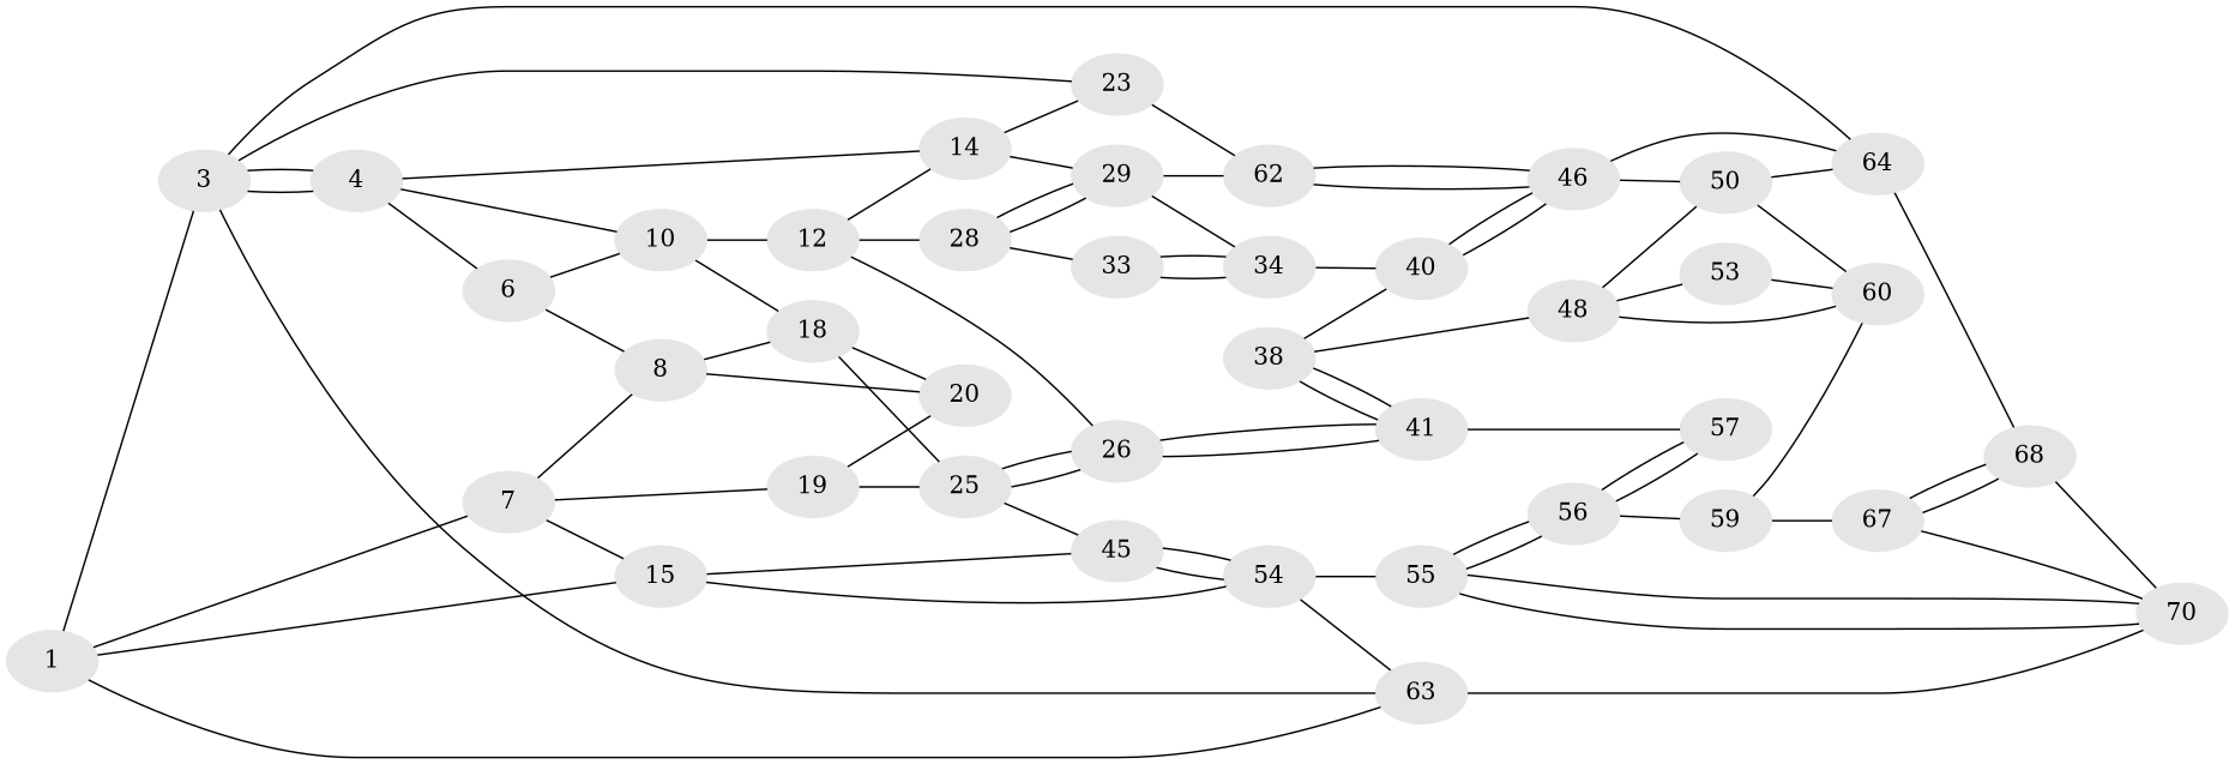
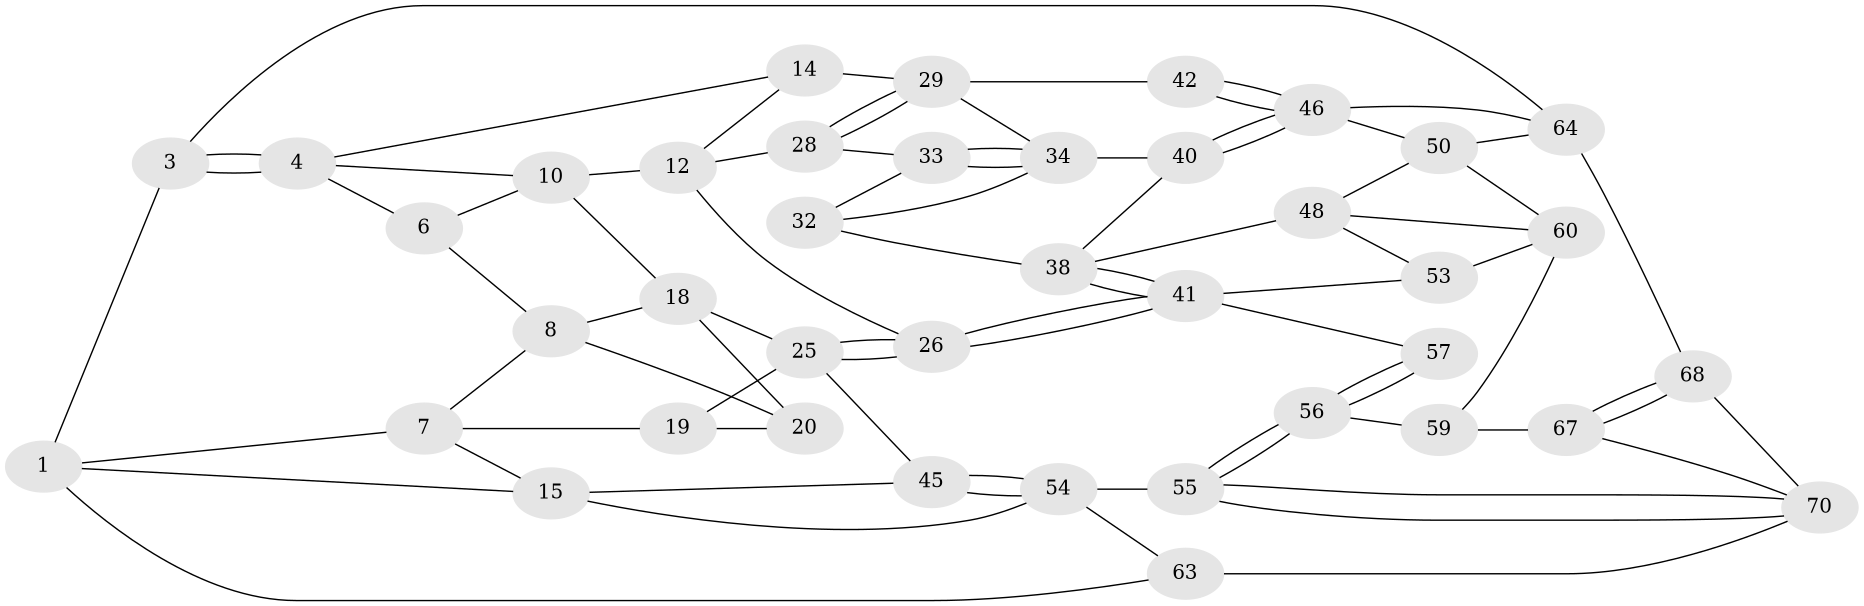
  graph {
    rankdir=LR
    node [color=gray90 style=filled]
    1 [super="+2"]
    3 [super="+47"]
    7 [super="+16"]
    15 [super="+44"]
    63
    4 [super="+5"]
-   23 [super="+43"]
    64 [super="+69"]
    8 [super="+17"]
    19 [super="+30"]
    45
    54 [super="+62"]
    70 [super="+72"]
    6 [super="+9"]
    10 [super="+11"]
    14 [super="+22"]
-   42 [label=62]
+   42
    68
    18 [super="+24"]
    12 [super="+13"]
    29 [super="+36"]
    20 [super="+21"]
    25 [super="+31"]
    26 [super="+27"]
    28
    41 [super="+52"]
    33
    34 [super="+35"]
    55
    46 [super="+51"]
+   32 [super="+37"]
    38 [super="+39"]
    53
    57
    40
    48 [super="+49"]
    50 [super="+65"]
    60 [super="+61"]
    56 [super="+58"]
    59 [super="+66"]
    67 [super="+71"]
    1 -- 3
    1 -- 7
    1 -- 15
    1 -- 63
-   3 -- 63
    3 -- 4
    3 -- 4
-   3 -- 23 [weight=2]
    3 -- 64
    7 -- 15
    7 -- 8
    7 -- 19
    15 -- 45
    15 -- 54
    63 -- 70
    4 -- 6
    4 -- 10
    4 -- 14
-   23 -- 42
    64 -- 68
    8 -- 18
    8 -- 20
    19 -- 20 [weight=2]
    19 -- 25
    45 -- 54
    45 -- 54
    54 -- 63
    54 -- 55
    6 -- 8
    6 -- 10
    10 -- 18
    10 -- 12
-   14 -- 23
    14 -- 29
    42 -- 46
    42 -- 46
    68 -- 70
    18 -- 20
    18 -- 25
    12 -- 14
    12 -- 26
    12 -- 28
    29 -- 42
    29 -- 34
    25 -- 45
    25 -- 26
    25 -- 26
    26 -- 41
    26 -- 41
    28 -- 29
    28 -- 29
    28 -- 33
+   41 -- 53
    41 -- 57
    33 -- 34
    33 -- 34
    34 -- 40
    55 -- 70
    55 -- 70
    55 -- 56
    55 -- 56
    46 -- 64
    46 -- 50
+   32 -- 33
+   32 -- 34
+   32 -- 38
    38 -- 41
    38 -- 41
    38 -- 40
    38 -- 48
    53 -- 60
    40 -- 46
    40 -- 46
    48 -- 53
    48 -- 50
    48 -- 60
    50 -- 64
    50 -- 60
    56 -- 57 [weight=2]
    56 -- 57
    56 -- 59
    59 -- 60
    59 -- 67 [weight=2]
    67 -- 70
    67 -- 68
    67 -- 68
  }
